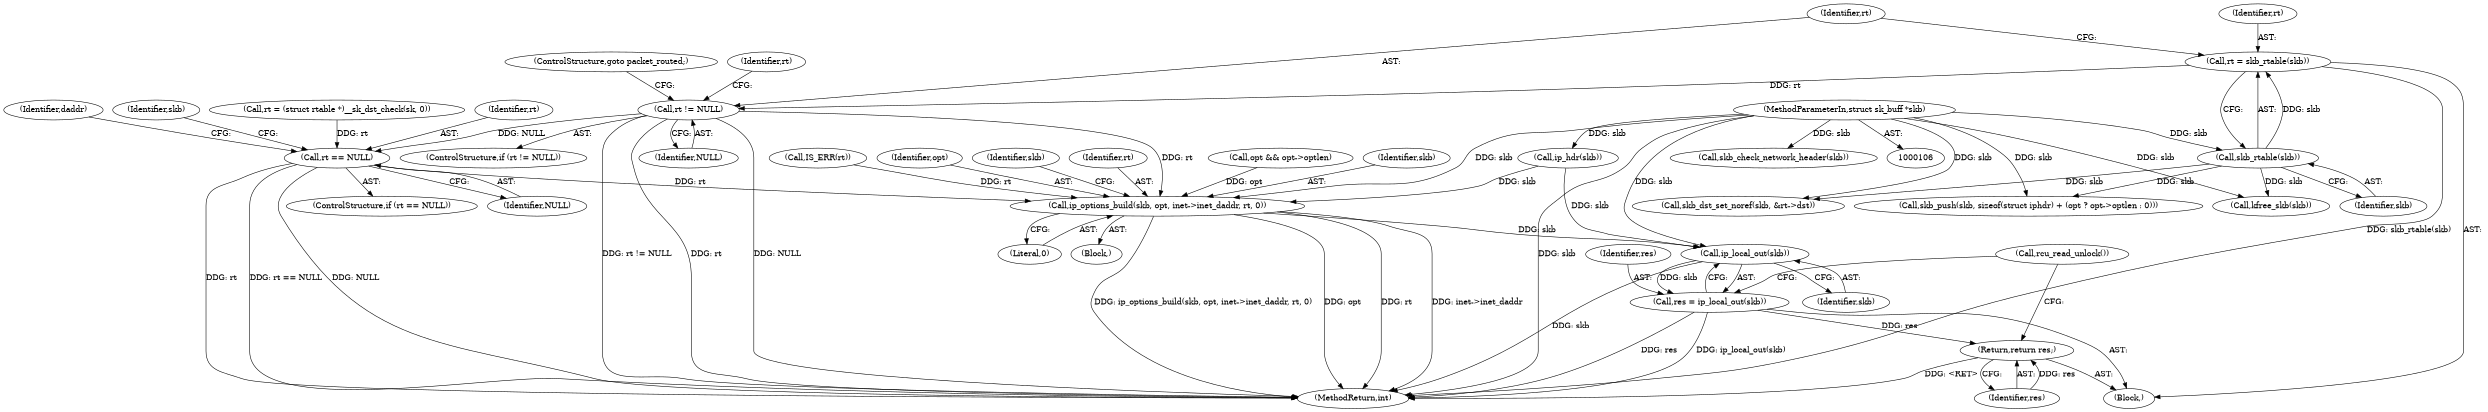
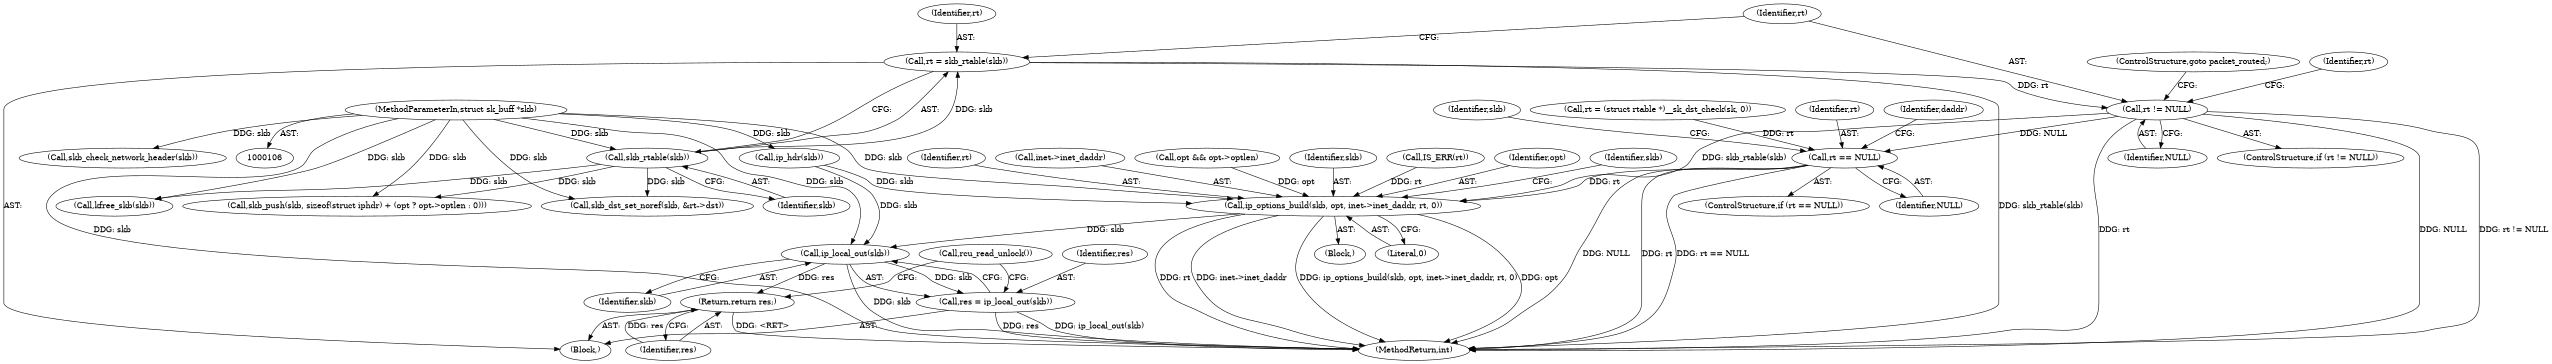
  digraph {
    n1 [label="(Call,rt != NULL)"]
    n2 [label="(Call,rt == NULL)"]
    n3 [label="(Call,ip_options_build(skb, opt, inet->inet_daddr, rt, 0))"]
    n4 [label="(ControlStructure,if (rt != NULL))"]
    n5 [label="(MethodReturn,int)"]
    n6 [label="(Identifier,NULL)"]
    n7 [label="(Identifier,NULL)"]
    n8 [label="(ControlStructure,if (rt == NULL))"]
    n9 [label="(Call,ip_local_out(skb))"]
    n10 [label="(Block,)"]
    n11 [label="(Literal,0)"]
    n12 [label="(Call,rt = skb_rtable(skb))"]
    n13 [label="(Call,skb_rtable(skb))"]
    n14 [label="(Block,)"]
    n15 [label="(Identifier,skb)"]
    n16 [label="(Call,skb_dst_set_noref(skb, &rt->dst))"]
    n17 [label="(Call,kfree_skb(skb))"]
    n18 [label="(Call,skb_push(skb, sizeof(struct iphdr) + (opt ? opt->optlen : 0)))"]
    n19 [label="(MethodParameterIn,struct sk_buff *skb)"]
    n20 [label="(Call,skb_check_network_header(skb))"]
    n21 [label="(Call,ip_hdr(skb))"]
    1000106
    n23 [label="(Call,res = ip_local_out(skb))"]
    n24 [label="(Identifier,skb)"]
    n25 [label="(Return,return res;)"]
    n26 [label="(Identifier,res)"]
    n27 [label="(Identifier,rt)"]
+   n28 [label="(Call,inet->inet_daddr)"]
    n29 [label="(Identifier,res)"]
    n30 [label="(ControlStructure,goto packet_routed;)"]
    n31 [label="(Identifier,rt)"]
    n32 [label="(Identifier,daddr)"]
    n33 [label="(Call,opt && opt->optlen)"]
    n34 [label="(Identifier,rt)"]
    n35 [label="(Identifier,skb)"]
    n36 [label="(Identifier,skb)"]
    n37 [label="(Call,rcu_read_unlock())"]
    n38 [label="(Identifier,rt)"]
    n39 [label="(Call,IS_ERR(rt))"]
    n40 [label="(Identifier,opt)"]
    n41 [label="(Identifier,skb)"]
    n42 [label="(Call,rt = (struct rtable *)__sk_dst_check(sk, 0))"]
    n43 [label="(Identifier,rt)"]
    n1 -> n2 [label="DDG: NULL"]
-   n1 -> n3 [label="DDG: rt"]
+   n1 -> n3 [label="DDG: skb_rtable(skb)"]
    n1 -> n4 [label="AST: "]
    n1 -> n5 [label="DDG: rt != NULL"]
    n1 -> n5 [label="DDG: rt"]
    n1 -> n5 [label="DDG: NULL"]
    n1 -> n6 [label="CFG: "]
    n2 -> n3 [label="DDG: rt"]
    n2 -> n5 [label="DDG: NULL"]
    n2 -> n5 [label="DDG: rt"]
    n2 -> n5 [label="DDG: rt == NULL"]
    n2 -> n7 [label="CFG: "]
    n2 -> n8 [label="AST: "]
    n3 -> n5 [label="DDG: inet->inet_daddr"]
    n3 -> n5 [label="DDG: ip_options_build(skb, opt, inet->inet_daddr, rt, 0)"]
    n3 -> n5 [label="DDG: opt"]
    n3 -> n5 [label="DDG: rt"]
    n3 -> n9 [label="DDG: skb"]
    n3 -> n10 [label="AST: "]
    n3 -> n11 [label="CFG: "]
    n6 -> n1 [label="AST: "]
    n7 -> n2 [label="AST: "]
    n9 -> n5 [label="DDG: skb"]
    n9 -> n23 [label="AST: "]
    n9 -> n23 [label="DDG: skb"]
    n9 -> n24 [label="CFG: "]
    n11 -> n3 [label="AST: "]
    n12 -> n1 [label="DDG: rt"]
    n12 -> n5 [label="DDG: skb_rtable(skb)"]
    n12 -> n13 [label="CFG: "]
    n12 -> n14 [label="AST: "]
    n13 -> n12 [label="AST: "]
    n13 -> n12 [label="DDG: skb"]
    n13 -> n15 [label="CFG: "]
    n13 -> n16 [label="DDG: skb"]
    n13 -> n17 [label="DDG: skb"]
    n13 -> n18 [label="DDG: skb"]
    n15 -> n13 [label="AST: "]
    n19 -> n3 [label="DDG: skb"]
    n19 -> n5 [label="DDG: skb"]
    n19 -> n9 [label="DDG: skb"]
    n19 -> n13 [label="DDG: skb"]
    n19 -> n16 [label="DDG: skb"]
    n19 -> n17 [label="DDG: skb"]
    n19 -> n18 [label="DDG: skb"]
    n19 -> n20 [label="DDG: skb"]
    n19 -> n21 [label="DDG: skb"]
    n19 -> 1000106 [label="AST: "]
    n21 -> n3 [label="DDG: skb"]
    n21 -> n9 [label="DDG: skb"]
    n23 -> n5 [label="DDG: res"]
    n23 -> n5 [label="DDG: ip_local_out(skb)"]
    n23 -> n9 [label="CFG: "]
    n23 -> n14 [label="AST: "]
-   n23 -> n25 [label="DDG: res"]
+   n9 -> n25 [label="DDG: res"]
    n24 -> n9 [label="AST: "]
    n25 -> n5 [label="DDG: <RET>"]
    n25 -> n14 [label="AST: "]
    n25 -> n26 [label="CFG: "]
    n26 -> n25 [label="AST: "]
    n26 -> n25 [label="DDG: res"]
    n27 -> n3 [label="AST: "]
+   n28 -> n3 [label="AST: "]
    n29 -> n23 [label="AST: "]
    n30 -> n1 [label="CFG: "]
    n31 -> n1 [label="CFG: "]
    n32 -> n2 [label="CFG: "]
    n33 -> n3 [label="DDG: opt"]
    n34 -> n1 [label="AST: "]
    n34 -> n12 [label="CFG: "]
    n35 -> n2 [label="CFG: "]
    n36 -> n3 [label="AST: "]
    n37 -> n23 [label="CFG: "]
    n37 -> n25 [label="CFG: "]
    n38 -> n12 [label="AST: "]
    n39 -> n3 [label="DDG: rt"]
    n40 -> n3 [label="AST: "]
    n41 -> n3 [label="CFG: "]
    n42 -> n2 [label="DDG: rt"]
    n43 -> n2 [label="AST: "]
  }
